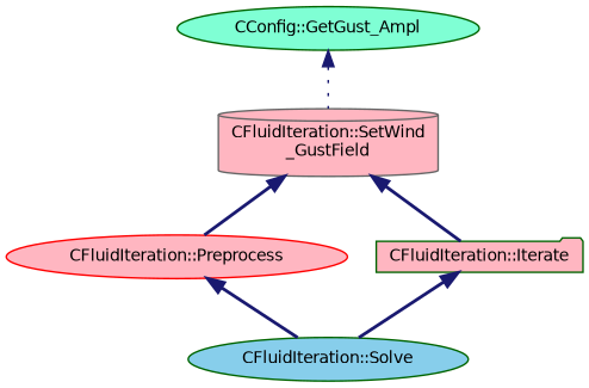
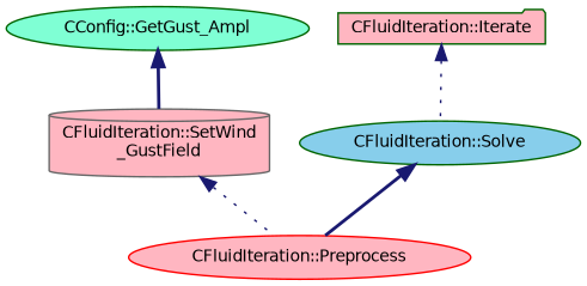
  digraph {
    rankdir=TB
    node [color=darkgreen fillcolor=lightpink fontname=Helvetica fontsize=10 shape=ellipse style=filled]
    edge [color=midnightblue dir=back fontname=Helvetica fontsize=10 labelfontname=Helvetica labelfontsize=10 style=dotted]
    n1 [fillcolor=aquamarine fontcolor=black height=0.2 label="CConfig::GetGust_Ampl" width=0.4]
    n2 [color=gray40 height=0.2 label="CFluidIteration::SetWind\l_GustField" shape=cylinder width=0.4]
    n3 [color=red height=0.2 label="CFluidIteration::Preprocess" width=0.4]
    n4 [height=0.2 label="CFluidIteration::Iterate" shape=folder width=0.4]
    n5 [fillcolor=skyblue height=0.2 label="CFluidIteration::Solve" width=0.4]
-   n1 -> n2
-   n2 -> n3 [style=bold]
-   n2 -> n4 [style=bold]
-   n3 -> n5 [style=bold]
-   n4 -> n5 [style=bold]
+   n1 -> n2 [style=bold]
+   n2 -> n3
+   n5 -> n3 [style=bold]
+   n4 -> n5
  }
